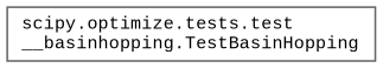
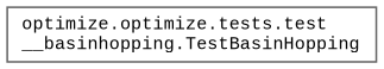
  digraph {
    rankdir=LR
    fontname="Liberation Mono"
-   n1 [color=grey40 fillcolor=white fontname="Liberation Mono" fontsize=10 height=0.2 label="scipy.optimize.tests.test\l__basinhopping.TestBasinHopping" shape=box style=filled width=0.4]
+   n1 [color=grey40 fillcolor=white fontname="Liberation Mono" fontsize=10 height=0.2 label="optimize.optimize.tests.test\l__basinhopping.TestBasinHopping" shape=box style=filled width=0.4]
  }
